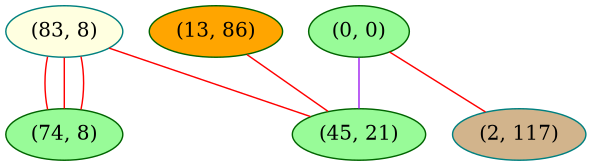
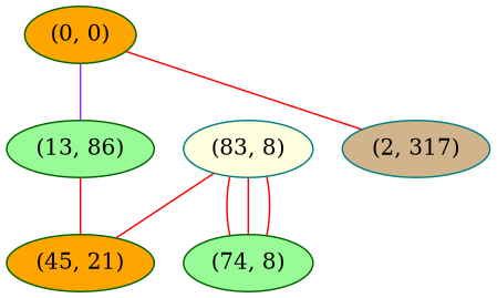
  graph {
    node [color=darkgreen fillcolor=orange style=filled]
    edge [color=red weight=1]
-   "(13, 86)"
-   "(45, 21)" [fillcolor=palegreen]
-   "(2, 117)" [color=teal fillcolor=tan]
+   "(13, 86)" [fillcolor=palegreen]
+   "(45, 21)"
+   "(2, 117)" [color=teal fillcolor=tan label="(2, 317)"]
    "(83, 8)" [color=teal fillcolor=lightyellow]
    n5 [fillcolor=palegreen label="(74, 8)"]
-   "(0, 0)" [fillcolor=palegreen]
+   "(0, 0)"
    "(13, 86)" -- "(45, 21)"
    "(83, 8)" -- "(45, 21)"
    "(83, 8)" -- n5
    "(83, 8)" -- n5
    "(83, 8)" -- n5
-   "(0, 0)" -- "(45, 21)" [color=purple weight=4]
+   "(0, 0)" -- "(13, 86)" [color=purple weight=4]
    "(0, 0)" -- "(2, 117)"
  }
